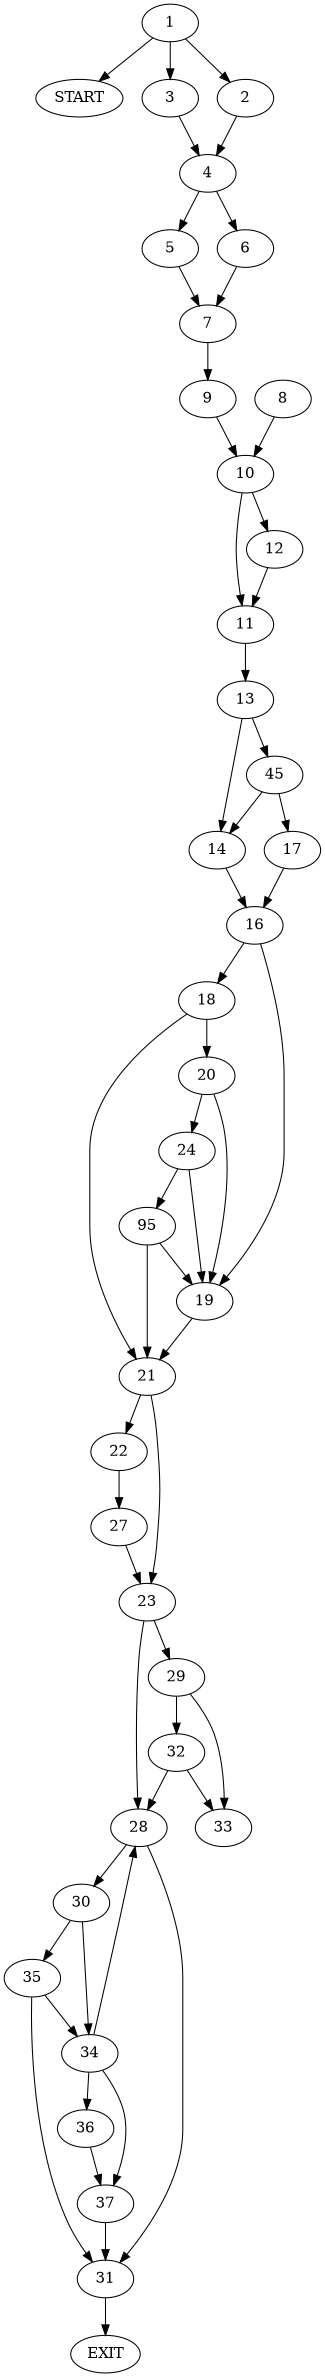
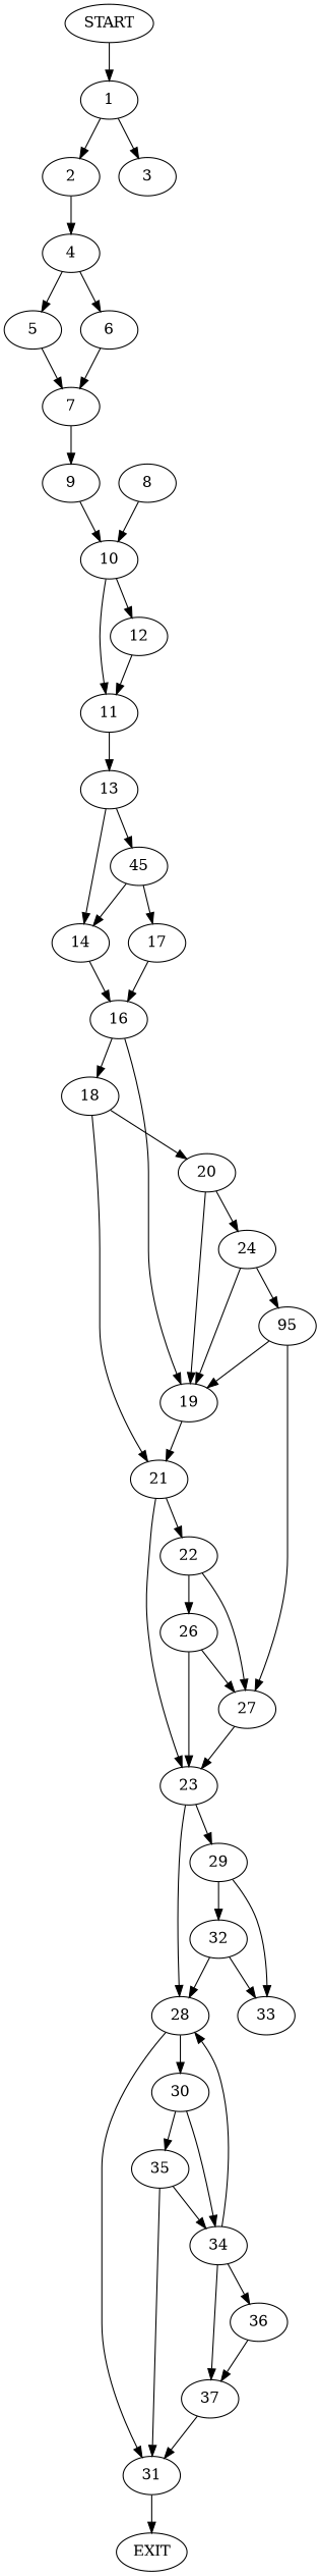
  digraph {
    n1 [label=START]
    1
    2
    3
    n5 [label=EXIT]
    4
    5
    6
    7
    9
    8
    10
    11
    12
    13
    14
    n17 [label=45]
    16
    17
    18
    19
    20
    21
    24
    22
    23
    n27 [label=95]
+   26
    27
    28
    29
    30
    31
    32
    33
    34
    35
    36
    37
-   1 -> n1
+   n1 -> 1
    1 -> 2
    1 -> 3
    2 -> 4
-   3 -> 4
    4 -> 5
    4 -> 6
    5 -> 7
    6 -> 7
    7 -> 9
    9 -> 10
    8 -> 10
    10 -> 11
    10 -> 12
    11 -> 13
    12 -> 11
    13 -> 14
    13 -> n17
    14 -> 16
    n17 -> 14
    n17 -> 17
    16 -> 18
    16 -> 19
    17 -> 16
    18 -> 20
    18 -> 21
    19 -> 21
    20 -> 19
    20 -> 24
    21 -> 22
    21 -> 23
    24 -> 19
    24 -> n27
+   22 -> 26
    22 -> 27
    23 -> 28
    23 -> 29
    n27 -> 19
-   n27 -> 21
+   n27 -> 27
+   26 -> 23
+   26 -> 27
    27 -> 23
    28 -> 30
    28 -> 31
    29 -> 32
    29 -> 33
    30 -> 34
    30 -> 35
    31 -> n5
    32 -> 28
    32 -> 33
    34 -> 28
    34 -> 36
    34 -> 37
    35 -> 31
    35 -> 34
    36 -> 37
    37 -> 31
  }
